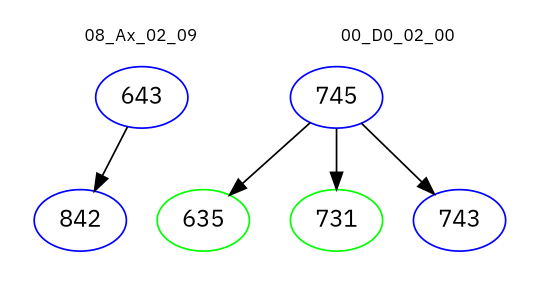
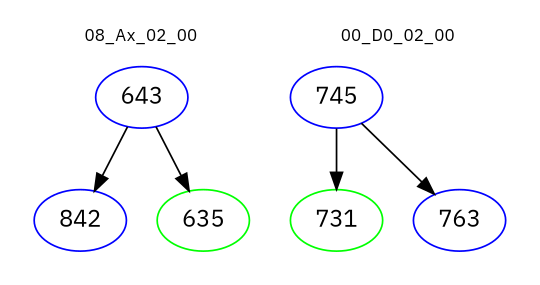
  digraph {
    fontname="IBM Plex Sans"
    node [color=blue fontname="IBM Plex Sans"]
    edge [color=black fontname="IBM Plex Sans"]
    n1 [label=643]
    n2 [color=green label=635]
    n3 [label=842]
    n4 [label=745]
    n5 [color=green label=731]
-   n6 [label=743]
+   n6 [label=763]
    subgraph cluster_1 {
      color=white
      fontsize=10
-     label="08_Ax_02_09"
+     label="08_Ax_02_00"
      n1
      n2
      n3
    }
    subgraph cluster_2 {
      color=white
      fontsize=10
      label="00_D0_02_00"
      n4
      n5
      n6
    }
-   n4 -> n2
+   n1 -> n2
    n1 -> n3
    n4 -> n5
    n4 -> n6
  }
